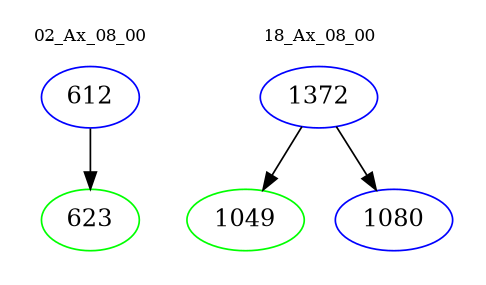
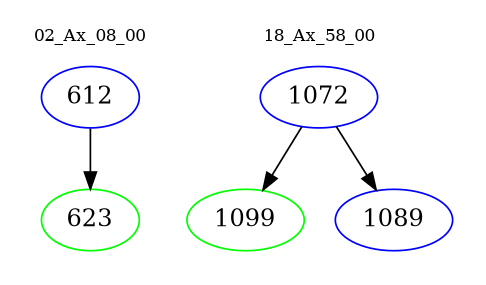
  digraph {
    node [color=blue]
    edge [color=black]
    n1 [label=612]
    n2 [color=green label=623]
-   n3 [label=1372]
-   n4 [color=green label=1049]
-   n5 [label=1080]
+   n3 [label=1072]
+   n4 [color=green label=1099]
+   n5 [label=1089]
    subgraph cluster_1 {
      color=white
      fontsize=10
      label="02_Ax_08_00"
      n1
      n2
    }
    subgraph cluster_2 {
      color=white
      fontsize=10
-     label="18_Ax_08_00"
+     label="18_Ax_58_00"
      n3
      n4
      n5
    }
    n1 -> n2
    n3 -> n4
    n3 -> n5
  }
